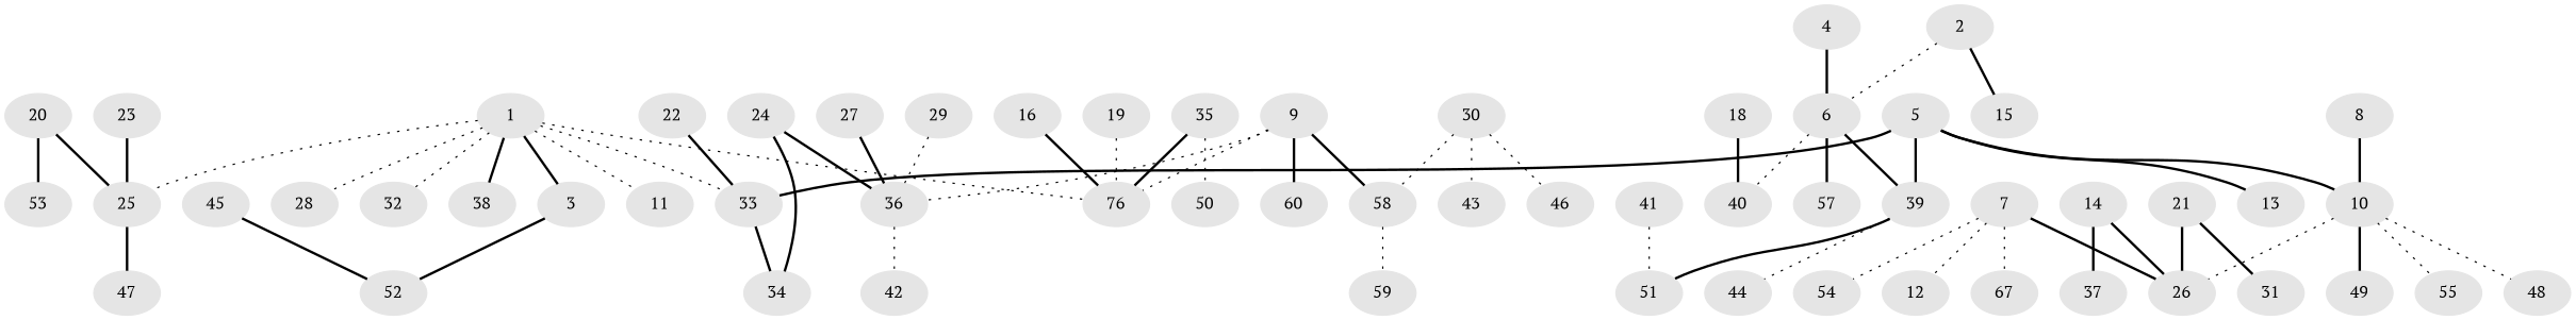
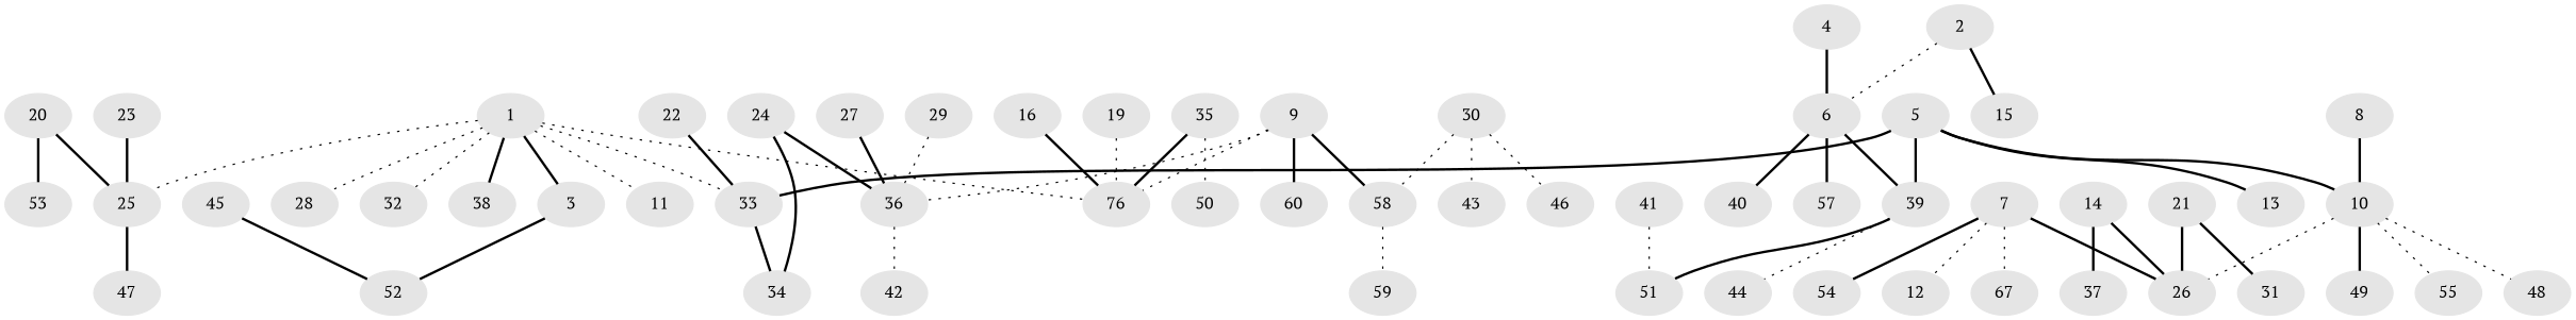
  graph {
    fontname="PT Serif"
    node [color=gray90 fontname="PT Serif" style=filled]
    edge [fontname="PT Serif" style=bold weight=1.0]
    1
    3
    11
    25
    28
    32
    33
    38
    n9 [label=76]
    52
    47
    34
    2
    6
    15
    39
    40
    57
    4
    5
    10
    13
    26
    48
    49
    55
    44
    51
    7
    12
    n31 [label=67]
    54
    8
    9
    36
    58
    60
    42
    59
    14
    37
    16
-   18
    19
    20
    53
    21
    31
    22
    23
    24
    27
    29
    30
    43
    46
    35
    50
    41
    45
    1 -- 3
    1 -- 11 [style=dotted]
    1 -- 25 [style=dotted]
    1 -- 28 [style=dotted]
    1 -- 32 [style=dotted]
    1 -- 33 [style=dotted]
    1 -- 38
    1 -- n9 [style=dotted]
    3 -- 52
    25 -- 47
    33 -- 34
    2 -- 6 [style=dotted]
    2 -- 15
    6 -- 39
-   6 -- 40 [style=dotted]
+   6 -- 40
    6 -- 57
    39 -- 44 [style=dotted]
    39 -- 51
    4 -- 6
    5 -- 33
    5 -- 39
    5 -- 10
    5 -- 13
    10 -- 26 [style=dotted]
    10 -- 48 [style=dotted]
    10 -- 49
    10 -- 55 [style=dotted]
    7 -- 26
    7 -- 12 [style=dotted]
    7 -- n31 [style=dotted]
-   7 -- 54 [style=dotted]
+   7 -- 54
    8 -- 10
    9 -- n9 [style=dotted]
    9 -- 36 [style=dotted]
    9 -- 58
    9 -- 60
    36 -- 42 [style=dotted]
    58 -- 59 [style=dotted]
    14 -- 26
    14 -- 37
    16 -- n9
-   18 -- 40
    19 -- n9 [style=dotted]
    20 -- 25
    20 -- 53
    21 -- 26
    21 -- 31
    22 -- 33
    23 -- 25
    24 -- 34
    24 -- 36
    27 -- 36
    29 -- 36 [style=dotted]
    30 -- 58 [style=dotted]
    30 -- 43 [style=dotted]
    30 -- 46 [style=dotted]
    35 -- n9
    35 -- 50 [style=dotted]
    41 -- 51 [style=dotted]
    45 -- 52
  }
